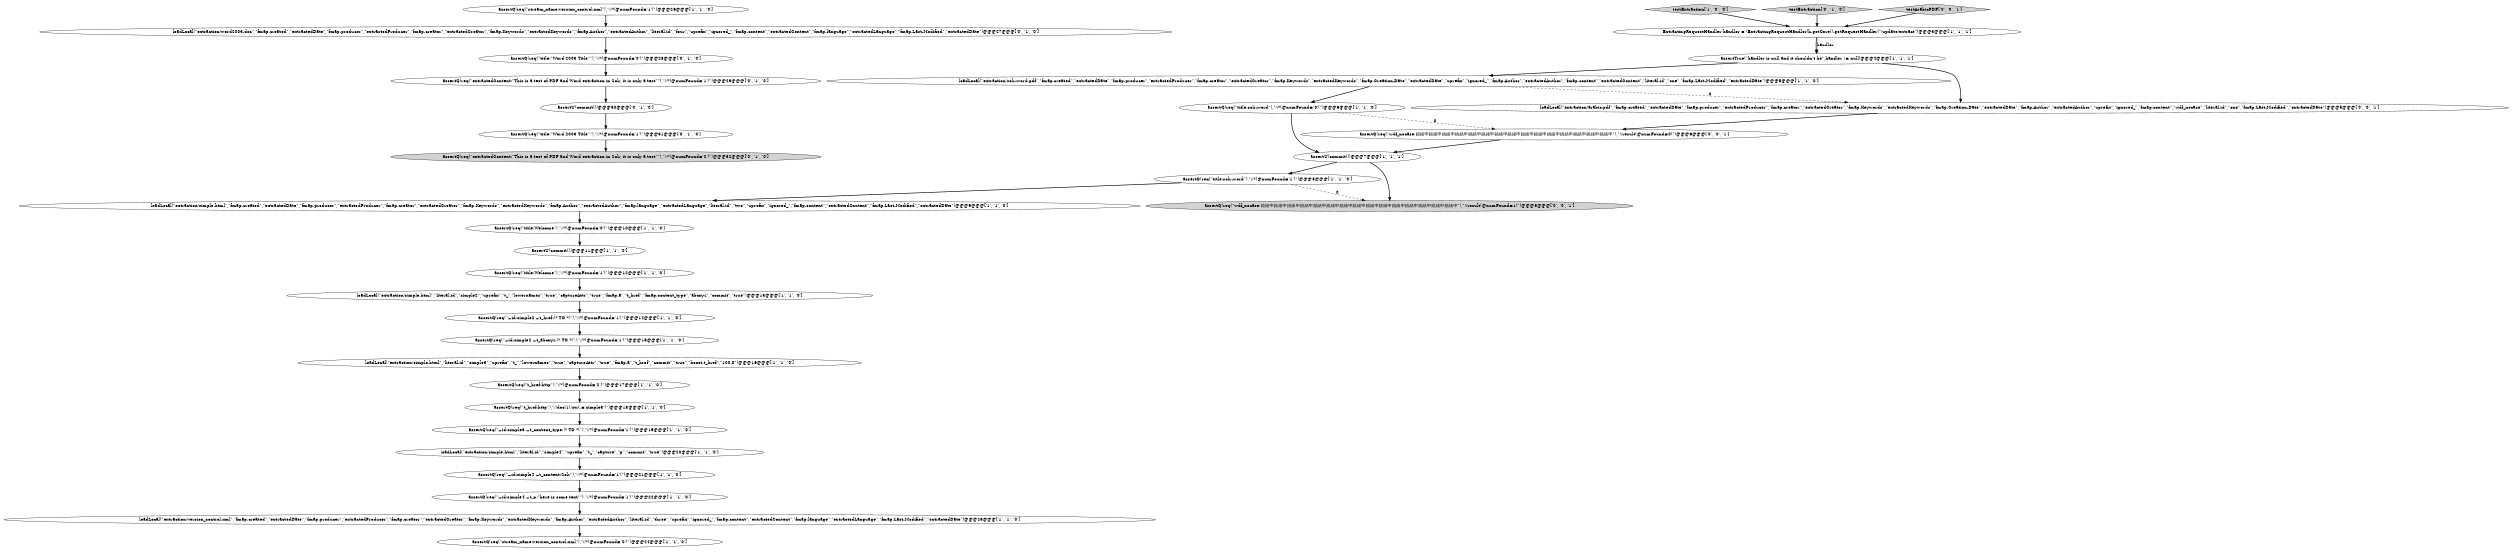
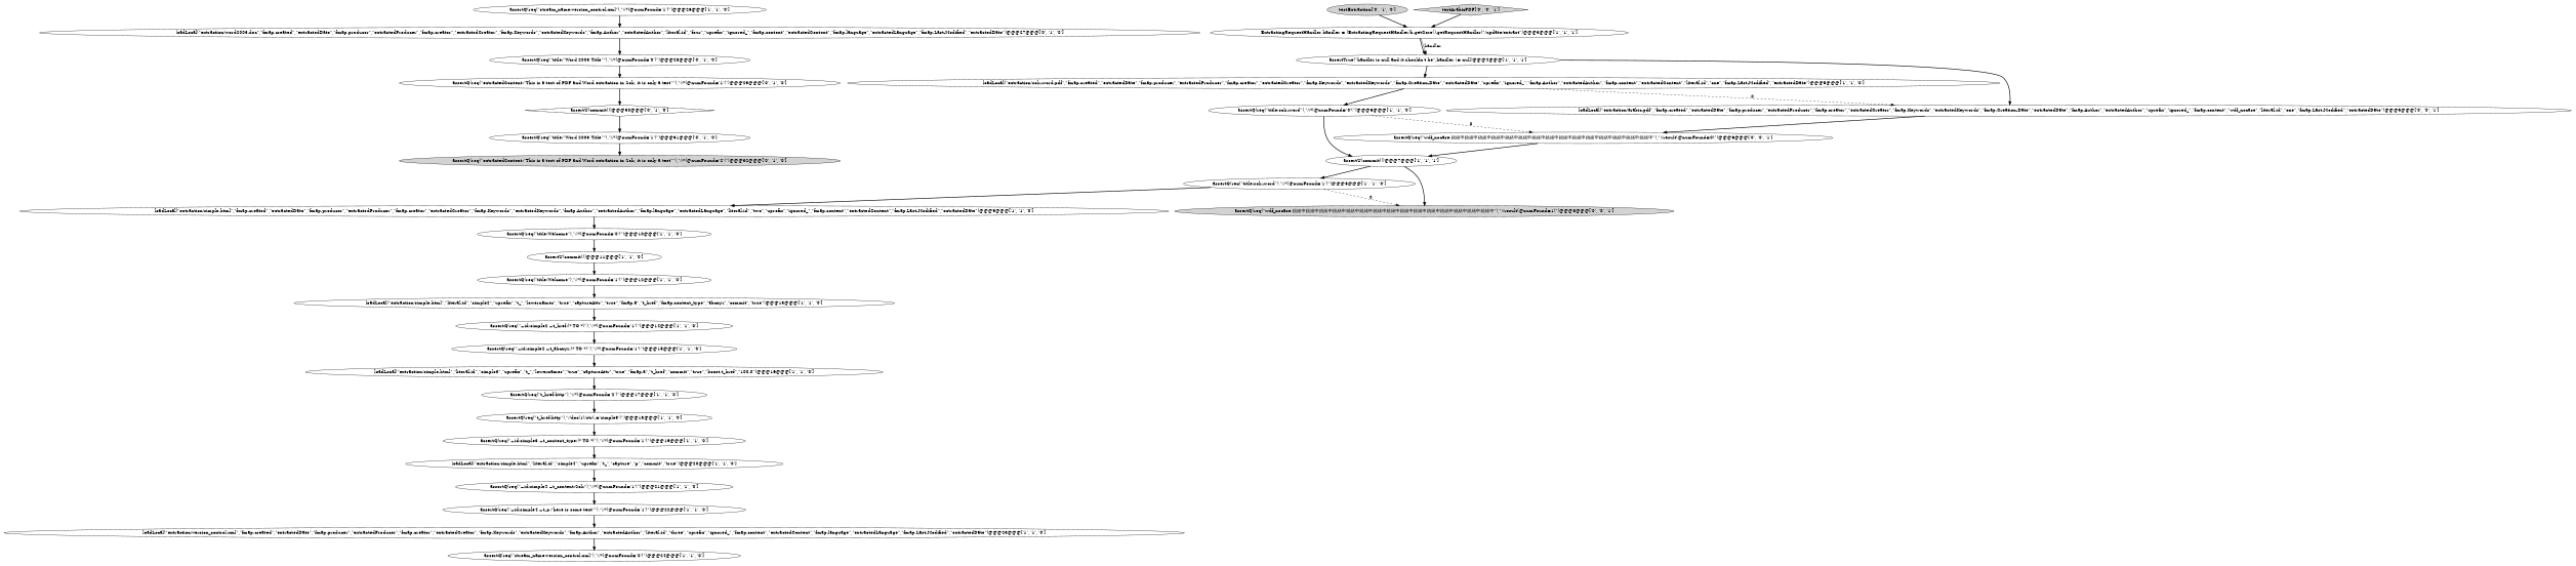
  digraph {
    node [fillcolor=white shape=ellipse style=filled]
    edge [style=bold]
    n1 [label="assertQ(req(\"title:\"Word 2003 Title\"\"),\"//*(@numFound='1'(\")@@@31@@@['0', '1', '0']"]
    n2 [fillcolor=lightgray label="assertQ(req(\"extractedContent:\"This is a test of PDF and Word extraction in Solr, it is only a test\"\"),\"//*(@numFound='2'(\")@@@32@@@['0', '1', '0']"]
    n3 [label="loadLocal(\"extraction/simple.html\",\"literal.id\",\"simple4\",\"uprefix\",\"t_\",\"capture\",\"p\",\"commit\",\"true\")@@@20@@@['1', '1', '0']"]
    n4 [label="assertQ(req(\"+id:simple4 +t_content:Solr\"),\"//*(@numFound='1'(\")@@@21@@@['1', '1', '0']"]
    n5 [label="assertQ(req(\"+id:simple4 +t_p:\"here is some text\"\"),\"//*(@numFound='1'(\")@@@22@@@['1', '1', '0']"]
-   n6 [fillcolor=lightgray label="testExtraction['1', '0', '0']" shape=diamond]
    n7 [label="ExtractingRequestHandler handler = (ExtractingRequestHandler)h.getCore().getRequestHandler(\"/update/extract\")@@@3@@@['1', '1', '1']"]
    n8 [label="assertTrue(\"handler is null and it shouldn't be\",handler != null)@@@4@@@['1', '1', '1']"]
    n9 [label="assertQ(req(\"title:Welcome\"),\"//*(@numFound='0'(\")@@@10@@@['1', '1', '0']"]
    n10 [label="assertU(commit())@@@11@@@['1', '1', '0']"]
    n11 [label="assertQ(req(\"title:Welcome\"),\"//*(@numFound='1'(\")@@@12@@@['1', '1', '0']"]
    n12 [label="assertQ(req(\"title:\"Word 2003 Title\"\"),\"//*(@numFound='0'(\")@@@28@@@['0', '1', '0']"]
    n13 [label="assertQ(req(\"extractedContent:\"This is a test of PDF and Word extraction in Solr, it is only a test\"\"),\"//*(@numFound='1'(\")@@@29@@@['0', '1', '0']"]
-   n14 [label="assertU(commit())@@@30@@@['0', '1', '0']"]
+   n14 [label="assertU(commit())@@@30@@@['0', '1', '0']" shape=diamond]
    n15 [label="assertQ(req(\"+id:simple2 +t_href:(* TO *(\"),\"//*(@numFound='1'(\")@@@14@@@['1', '1', '0']"]
    n16 [label="assertQ(req(\"+id:simple2 +t_abcxyz:(* TO *(\"),\"//*(@numFound='1'(\")@@@15@@@['1', '1', '0']"]
    n17 [label="loadLocal(\"extraction/simple.html\",\"literal.id\",\"simple3\",\"uprefix\",\"t_\",\"lowernames\",\"true\",\"captureAttr\",\"true\",\"fmap.a\",\"t_href\",\"commit\",\"true\",\"boost.t_href\",\"100.0\")@@@16@@@['1', '1', '0']"]
    n18 [label="loadLocal(\"extraction/simple.html\",\"fmap.created\",\"extractedDate\",\"fmap.producer\",\"extractedProducer\",\"fmap.creator\",\"extractedCreator\",\"fmap.Keywords\",\"extractedKeywords\",\"fmap.Author\",\"extractedAuthor\",\"fmap.language\",\"extractedLanguage\",\"literal.id\",\"two\",\"uprefix\",\"ignored_\",\"fmap.content\",\"extractedContent\",\"fmap.Last-Modified\",\"extractedDate\")@@@9@@@['1', '1', '0']"]
    n19 [label="loadLocal(\"extraction/word2003.doc\",\"fmap.created\",\"extractedDate\",\"fmap.producer\",\"extractedProducer\",\"fmap.creator\",\"extractedCreator\",\"fmap.Keywords\",\"extractedKeywords\",\"fmap.Author\",\"extractedAuthor\",\"literal.id\",\"four\",\"uprefix\",\"ignored_\",\"fmap.content\",\"extractedContent\",\"fmap.language\",\"extractedLanguage\",\"fmap.Last-Modified\",\"extractedDate\")@@@27@@@['0', '1', '0']"]
    n20 [label="assertU(commit())@@@7@@@['1', '1', '1']"]
    n21 [label="assertQ(req(\"title:solr-word\"),\"//*(@numFound='1'(\")@@@8@@@['1', '1', '0']"]
    n22 [fillcolor=lightgray label="assertQ(req(\"wdf_nocase:鐃緒申鐃緒申鐃緒申鐃緒申鐃緒申鐃緒申鐃緒申鐃緒申鐃緒申鐃緒申鐃緒申鐃緒申鐃緒申鐃緒申鐃緒申\"),\"//result(@numFound=1(\")@@@8@@@['0', '0', '1']"]
    n23 [label="loadLocal(\"extraction/solr-word.pdf\",\"fmap.created\",\"extractedDate\",\"fmap.producer\",\"extractedProducer\",\"fmap.creator\",\"extractedCreator\",\"fmap.Keywords\",\"extractedKeywords\",\"fmap.Creation-Date\",\"extractedDate\",\"uprefix\",\"ignored_\",\"fmap.Author\",\"extractedAuthor\",\"fmap.content\",\"extractedContent\",\"literal.id\",\"one\",\"fmap.Last-Modified\",\"extractedDate\")@@@5@@@['1', '1', '0']"]
    n24 [label="loadLocal(\"extraction/arabic.pdf\",\"fmap.created\",\"extractedDate\",\"fmap.producer\",\"extractedProducer\",\"fmap.creator\",\"extractedCreator\",\"fmap.Keywords\",\"extractedKeywords\",\"fmap.Creation-Date\",\"extractedDate\",\"fmap.Author\",\"extractedAuthor\",\"uprefix\",\"ignored_\",\"fmap.content\",\"wdf_nocase\",\"literal.id\",\"one\",\"fmap.Last-Modified\",\"extractedDate\")@@@5@@@['0', '0', '1']"]
    n25 [label="assertQ(req(\"title:solr-word\"),\"//*(@numFound='0'(\")@@@6@@@['1', '1', '0']"]
    n26 [label="assertQ(req(\"wdf_nocase:鐃緒申鐃緒申鐃緒申鐃緒申鐃緒申鐃緒申鐃緒申鐃緒申鐃緒申鐃緒申鐃緒申鐃緒申鐃緒申鐃緒申鐃緒申\"),\"//result(@numFound=0(\")@@@6@@@['0', '0', '1']"]
    n27 [label="loadLocal(\"extraction/simple.html\",\"literal.id\",\"simple2\",\"uprefix\",\"t_\",\"lowernames\",\"true\",\"captureAttr\",\"true\",\"fmap.a\",\"t_href\",\"fmap.content_type\",\"abcxyz\",\"commit\",\"true\")@@@13@@@['1', '1', '0']"]
    n28 [label="assertQ(req(\"stream_name:version_control.xml\"),\"//*(@numFound='0'(\")@@@24@@@['1', '1', '0']"]
    n29 [label="loadLocal(\"extraction/version_control.xml\",\"fmap.created\",\"extractedDate\",\"fmap.producer\",\"extractedProducer\",\"fmap.creator\",\"extractedCreator\",\"fmap.Keywords\",\"extractedKeywords\",\"fmap.Author\",\"extractedAuthor\",\"literal.id\",\"three\",\"uprefix\",\"ignored_\",\"fmap.content\",\"extractedContent\",\"fmap.language\",\"extractedLanguage\",\"fmap.Last-Modified\",\"extractedDate\")@@@23@@@['1', '1', '0']"]
-   n30 [fillcolor=lightgray label="testExtraction['0', '1', '0']" shape=diamond]
+   n30 [fillcolor=lightgray label="testExtraction['0', '1', '0']"]
    n31 [label="assertQ(req(\"t_href:http\"),\"//*(@numFound='2'(\")@@@17@@@['1', '1', '0']"]
    n32 [label="assertQ(req(\"t_href:http\"),\"//doc(1(/str(.='simple3'(\")@@@18@@@['1', '1', '0']"]
    n33 [label="assertQ(req(\"+id:simple3 +t_content_type:(* TO *(\"),\"//*(@numFound='1'(\")@@@19@@@['1', '1', '0']"]
    n34 [fillcolor=lightgray label="testArabicPDF['0', '0', '1']" shape=diamond]
    n35 [label="assertQ(req(\"stream_name:version_control.xml\"),\"//*(@numFound='1'(\")@@@26@@@['1', '1', '0']"]
    n1 -> n2
    n3 -> n4
    n4 -> n5
    n5 -> n29
-   n6 -> n7
    n7 -> n8
    n7 -> n8 [label=handler style=solid]
    n8 -> n23
    n8 -> n24
    n9 -> n10
    n10 -> n11
    n11 -> n27
    n12 -> n13
    n13 -> n14
    n14 -> n1
    n15 -> n16
    n16 -> n17
    n17 -> n31
    n18 -> n9
    n19 -> n12
    n20 -> n21
    n20 -> n22
    n21 -> n18
    n21 -> n22 [label=0 style=dashed]
    n23 -> n24 [label=0 style=dashed]
    n23 -> n25
    n24 -> n26
    n25 -> n20
    n25 -> n26 [label=0 style=dashed]
    n26 -> n20
    n27 -> n15
    n29 -> n28
    n30 -> n7
    n31 -> n32
    n32 -> n33
    n33 -> n3
    n34 -> n7
    n35 -> n19
  }
